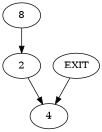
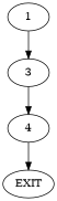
  digraph {
-   1 [label=8]
-   2
+   1
+   2 [label=3]
    4
    n4 [label=EXIT]
    1 -> 2
    2 -> 4
-   n4 -> 4
+   4 -> n4
  }
